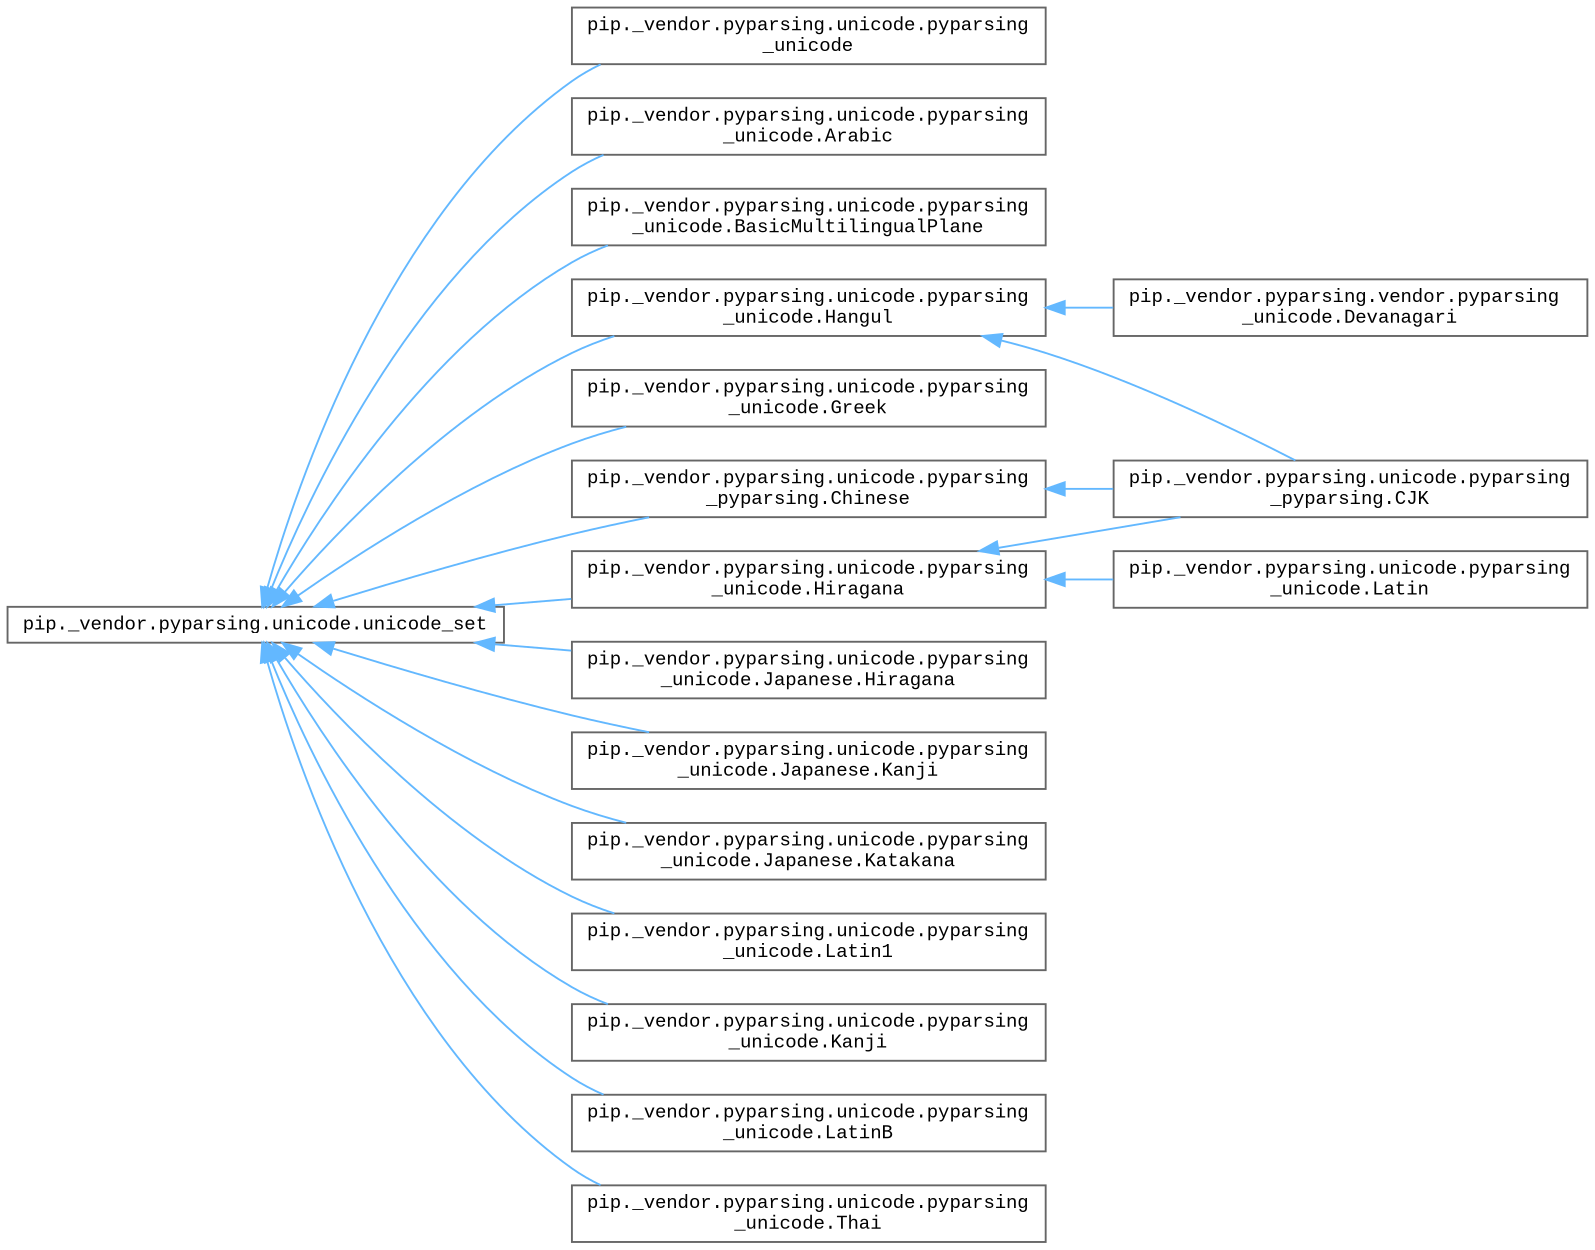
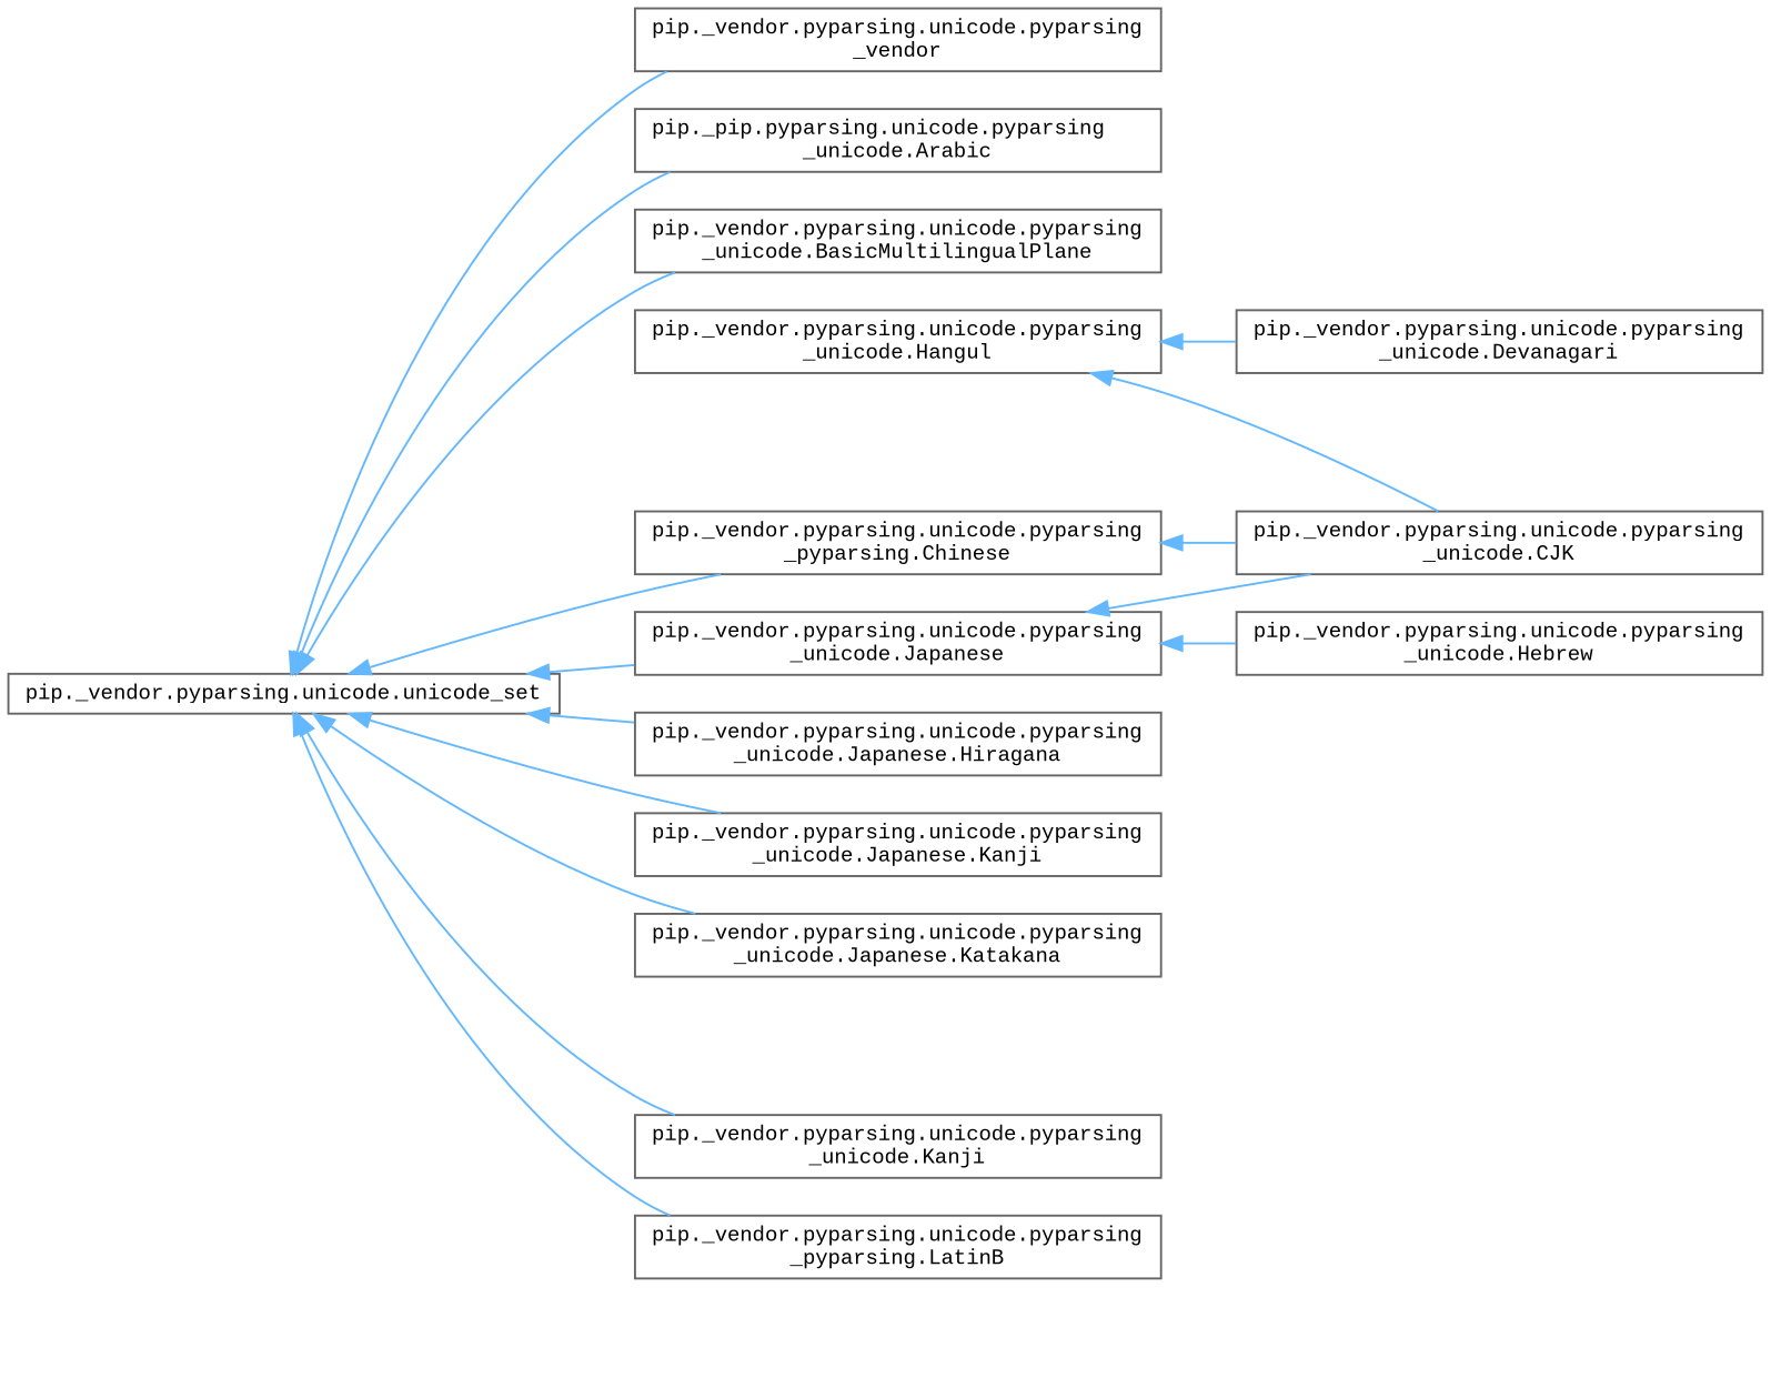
  digraph {
    fontname="Liberation Mono"
    rankdir=LR
    node [color=grey40 fillcolor=white fontname="Liberation Mono" fontsize=10 shape=box style=filled]
    edge [color=steelblue1 dir=back fontname="Liberation Mono" fontsize=10 labelfontname=Helvetica labelfontsize=10 style=solid]
    n1 [height=0.2 label="pip._vendor.pyparsing.unicode.unicode_set" width=0.4]
-   n2 [height=0.2 label="pip._vendor.pyparsing.unicode.pyparsing\l_unicode" width=0.4]
-   n3 [height=0.2 label="pip._vendor.pyparsing.unicode.pyparsing\l_unicode.Arabic" width=0.4]
+   n2 [height=0.2 label="pip._vendor.pyparsing.unicode.pyparsing\l_vendor" width=0.4]
+   n3 [height=0.2 label="pip._pip.pyparsing.unicode.pyparsing\l_unicode.Arabic" width=0.4]
    n4 [height=0.2 label="pip._vendor.pyparsing.unicode.pyparsing\l_unicode.BasicMultilingualPlane" width=0.4]
    n5 [height=0.2 label="pip._vendor.pyparsing.unicode.pyparsing\l_pyparsing.Chinese" width=0.4]
-   n6 [height=0.2 label="pip._vendor.pyparsing.unicode.pyparsing\l_unicode.Greek" width=0.4]
    n7 [height=0.2 label="pip._vendor.pyparsing.unicode.pyparsing\l_unicode.Hangul" width=0.4]
-   n8 [height=0.2 label="pip._vendor.pyparsing.unicode.pyparsing\l_unicode.Hiragana" width=0.4]
+   n8 [height=0.2 label="pip._vendor.pyparsing.unicode.pyparsing\l_unicode.Japanese" width=0.4]
    n9 [height=0.2 label="pip._vendor.pyparsing.unicode.pyparsing\l_unicode.Japanese.Hiragana" width=0.4]
    n10 [height=0.2 label="pip._vendor.pyparsing.unicode.pyparsing\l_unicode.Japanese.Kanji" width=0.4]
    n11 [height=0.2 label="pip._vendor.pyparsing.unicode.pyparsing\l_unicode.Japanese.Katakana" width=0.4]
-   n12 [height=0.2 label="pip._vendor.pyparsing.unicode.pyparsing\l_unicode.Latin1" width=0.4]
    n13 [height=0.2 label="pip._vendor.pyparsing.unicode.pyparsing\l_unicode.Kanji" width=0.4]
-   n14 [height=0.2 label="pip._vendor.pyparsing.unicode.pyparsing\l_unicode.LatinB" width=0.4]
-   n15 [height=0.2 label="pip._vendor.pyparsing.unicode.pyparsing\l_unicode.Thai" width=0.4]
-   n16 [height=0.2 label="pip._vendor.pyparsing.unicode.pyparsing\l_pyparsing.CJK" width=0.4]
-   n17 [height=0.2 label="pip._vendor.pyparsing.vendor.pyparsing\l_unicode.Devanagari" width=0.4]
-   n18 [height=0.2 label="pip._vendor.pyparsing.unicode.pyparsing\l_unicode.Latin" width=0.4]
+   n14 [height=0.2 label="pip._vendor.pyparsing.unicode.pyparsing\l_pyparsing.LatinB" width=0.4]
+   n16 [height=0.2 label="pip._vendor.pyparsing.unicode.pyparsing\l_unicode.CJK" width=0.4]
+   n17 [height=0.2 label="pip._vendor.pyparsing.unicode.pyparsing\l_unicode.Devanagari" width=0.4]
+   n18 [height=0.2 label="pip._vendor.pyparsing.unicode.pyparsing\l_unicode.Hebrew" width=0.4]
    n1 -> n2
    n1 -> n3
    n1 -> n4
    n1 -> n5
-   n1 -> n6
-   n1 -> n7
    n1 -> n8
    n1 -> n9
    n1 -> n10
    n1 -> n11
-   n1 -> n12
    n1 -> n13
    n1 -> n14
-   n1 -> n15
    n5 -> n16
    n7 -> n16
    n7 -> n17
    n8 -> n16
    n8 -> n18
  }
